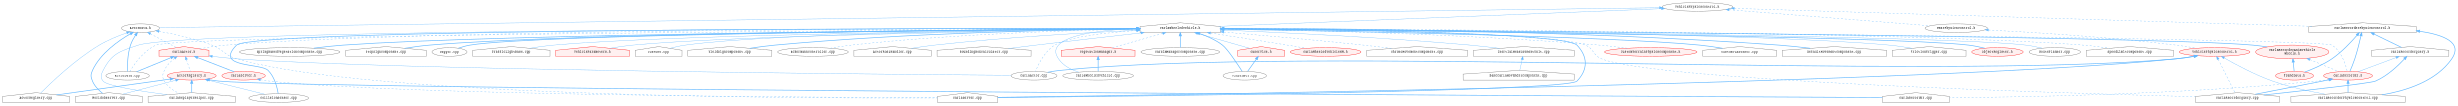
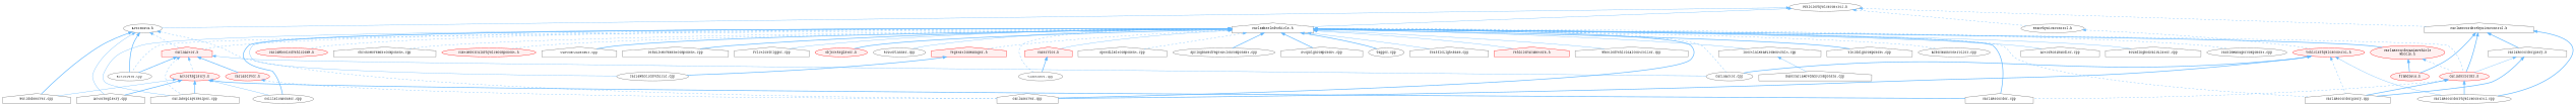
  digraph {
    fontname="Courier Prime"
    node [color=grey40 fillcolor=white fontname="Courier Prime" fontsize=10 shape=house style=filled]
    edge [color=steelblue1 dir=back fontname="Courier Prime" fontsize=10 labelfontname=Helvetica labelfontsize=10 style=bold]
    n1 [height=0.2 label="VehiclePhysicsControl.h" shape=ellipse width=0.4]
    n2 [height=0.2 label="ActorData.h" shape=ellipse width=0.4]
    n3 [height=0.2 label="CarlaRecorderPhysicsControl.h" width=0.4]
    n4 [height=0.2 label="CarlaWheeledVehicle.h" width=0.4]
    n5 [height=0.2 label="GearPhysicsControl.h" shape=ellipse width=0.4]
    n6 [height=0.2 label="ActorData.cpp" shape=ellipse width=0.4]
    n7 [height=0.2 label="ActorRegistry.cpp" width=0.4]
    n8 [color=red fillcolor="#FFF0F0" height=0.2 label="CarlaActor.h" width=0.4]
    n9 [height=0.2 label="WorldObserver.cpp" width=0.4]
    n10 [height=0.2 label="CarlaServer.cpp" width=0.4]
    n11 [color=red fillcolor="#FFF0F0" height=0.2 label="CarlaRecorder.h" shape=ellipse width=0.4]
-   n12 [height=0.2 label="CarlaRecorderPhysicsControl.cpp" width=0.4]
+   n12 [height=0.2 label="CarlaRecorderPhysicsControl.cpp" shape=ellipse width=0.4]
    n13 [height=0.2 label="CarlaRecorderQuery.h" width=0.4]
    n14 [color=red fillcolor="#FFF0F0" height=0.2 label="FrameData.h" shape=ellipse width=0.4]
    n15 [height=0.2 label="CarlaReplayerHelper.cpp" width=0.4]
    n16 [height=0.2 label="CarlaActor.cpp" shape=ellipse width=0.4]
    n17 [height=0.2 label="CarlaRecorder.cpp" width=0.4]
    n18 [height=0.2 label="CollisionSensor.cpp" shape=ellipse width=0.4]
    n19 [height=0.2 label="CarlaRecorderQuery.cpp" width=0.4]
    n20 [height=0.2 label="AckermannController.cpp" shape=ellipse width=0.4]
    n21 [height=0.2 label="ActorROS2Handler.cpp" width=0.4]
    n22 [height=0.2 label="BoundingBoxCalculator.cpp" width=0.4]
    n23 [color=red fillcolor="#FFF0F0" height=0.2 label="CaService.h" width=0.4]
    n24 [height=0.2 label="V2XSensor.cpp" shape=ellipse width=0.4]
    n25 [height=0.2 label="CarSimManagerComponent.cpp" shape=ellipse width=0.4]
    n26 [color=red fillcolor="#FFF0F0" height=0.2 label="CarlaRecorderAnimVehicle\lWheels.h" shape=ellipse width=0.4]
    n27 [height=0.2 label="CarlaWheeledVehicle.cpp" shape=ellipse width=0.4]
    n28 [color=red fillcolor="#FFF0F0" height=0.2 label="CarlaWheeledVehicleNW.h" shape=ellipse width=0.4]
    n29 [height=0.2 label="ChronoMovementComponent.cpp" width=0.4]
    n30 [color=red fillcolor="#FFF0F0" height=0.2 label="CustomTerrainPhysicsComponent.h" shape=ellipse width=0.4]
    n31 [height=0.2 label="CustomV2XSensor.cpp" width=0.4]
    n32 [height=0.2 label="DefaultMovementComponent.cpp" width=0.4]
    n33 [height=0.2 label="FrictionTrigger.cpp" width=0.4]
    n34 [height=0.2 label="InertialMeasurementUnit.cpp" width=0.4]
    n35 [color=red fillcolor="#FFF0F0" height=0.2 label="ObjectRegister.h" shape=ellipse width=0.4]
    n36 [height=0.2 label="RoutePlanner.cpp" shape=ellipse width=0.4]
    n37 [height=0.2 label="SpeedLimitComponent.cpp" width=0.4]
    n38 [height=0.2 label="SpringBasedVegetationComponent.cpp" shape=ellipse width=0.4]
    n39 [height=0.2 label="StopSignComponent.cpp" width=0.4]
    n40 [height=0.2 label="Tagger.cpp" shape=ellipse width=0.4]
    n41 [height=0.2 label="TrafficLightBase.cpp" width=0.4]
    n42 [color=red fillcolor="#FFF0F0" height=0.2 label="VegetationManager.h" width=0.4]
    n43 [color=red fillcolor="#FFF0F0" height=0.2 label="VehicleParameters.h" width=0.4]
-   n44 [height=0.2 label="CustomV.cpp" width=0.4]
+   n44 [height=0.2 label="WheeledVehicleAIController.cpp" width=0.4]
    n45 [height=0.2 label="YieldSignComponent.cpp" width=0.4]
    n46 [color=red fillcolor="#FFF0F0" height=0.2 label="VehiclePhysicsControl.h" shape=ellipse width=0.4]
    n47 [color=red fillcolor="#FFF0F0" height=0.2 label="ActorRegistry.h" shape=ellipse width=0.4]
    n48 [color=red fillcolor="#FFF0F0" height=0.2 label="CarlaServer.h" shape=ellipse width=0.4]
    n49 [height=0.2 label="BaseCarlaMovementComponent.cpp" width=0.4]
    n1 -> n2 [style=solid]
    n1 -> n3 [style=dashed]
    n1 -> n4 [style=solid]
    n1 -> n5 [style=dashed]
    n2 -> n6
    n2 -> n7 [style=solid]
    n2 -> n8 [style=dashed]
    n2 -> n9
    n2 -> n10 [style=dashed]
    n3 -> n11
    n3 -> n12
    n3 -> n13
    n3 -> n14
    n4 -> n6 [style=dashed]
    n4 -> n8 [style=dashed]
    n4 -> n10
    n4 -> n11 [style=dashed]
    n4 -> n15 [style=solid]
    n4 -> n16 [style=dashed]
+   n4 -> n17
    n4 -> n18
    n4 -> n19 [style=dashed]
    n4 -> n20 [style=dashed]
    n4 -> n21 [style=solid]
    n4 -> n22 [style=solid]
    n4 -> n23 [style=solid]
-   n4 -> n24
-   n4 -> n25
+   n4 -> n24 [style=dashed]
+   n4 -> n25 [style=dashed]
    n4 -> n26
    n4 -> n27 [style=solid]
    n4 -> n28 [style=dashed]
    n4 -> n29 [style=dashed]
    n4 -> n30 [style=dashed]
    n4 -> n31
    n4 -> n32
    n4 -> n33 [style=solid]
    n4 -> n34 [style=solid]
    n4 -> n35
    n4 -> n36 [style=solid]
    n4 -> n37 [style=dashed]
    n4 -> n38
    n4 -> n39
    n4 -> n40
    n4 -> n41 [style=solid]
    n4 -> n42 [style=dashed]
    n4 -> n43 [style=solid]
    n4 -> n44 [style=solid]
    n4 -> n45
    n5 -> n46 [style=dashed]
    n8 -> n6
    n8 -> n15 [style=dashed]
    n8 -> n16 [style=solid]
    n8 -> n47 [style=dashed]
    n8 -> n48
    n11 -> n12
    n11 -> n17 [style=dashed]
    n11 -> n19
    n13 -> n11 [style=solid]
    n13 -> n19
    n23 -> n24
    n26 -> n11 [style=dashed]
    n26 -> n14
    n34 -> n49 [style=solid]
    n42 -> n27
    n46 -> n10
    n46 -> n12 [style=solid]
    n46 -> n16
    n46 -> n19 [style=dashed]
    n47 -> n7
    n47 -> n9 [style=solid]
    n47 -> n15
    n47 -> n17
    n47 -> n18 [style=solid]
    n48 -> n10 [style=dashed]
  }
